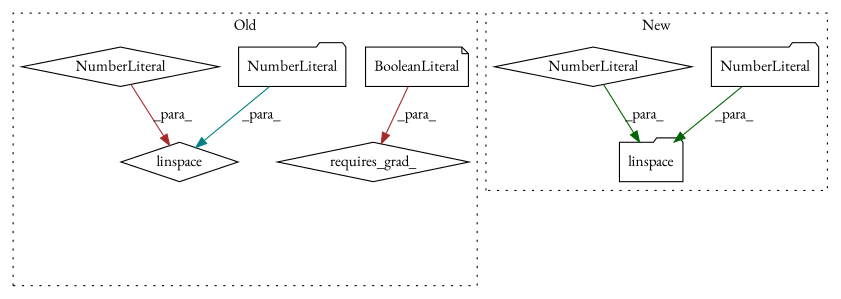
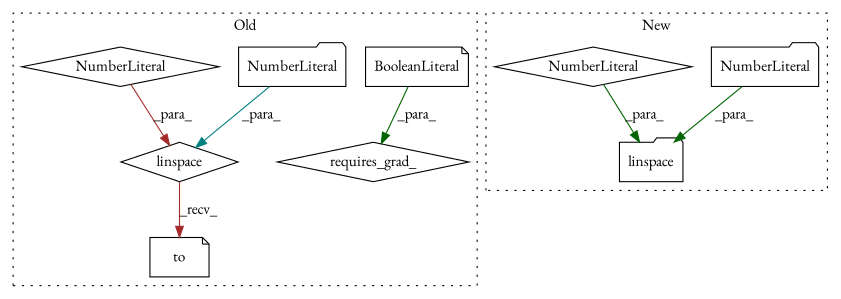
  digraph {
    fontname="EB Garamond"
    node [a=32 fontname="EB Garamond" l=1 shape=diamond]
    edge [color=brown fontname="EB Garamond"]
    n1 [l="15,1" label=requires_grad_ s="3204,3223"]
    n2 [a=9 l=4 label=BooleanLiteral s=3219 shape=note]
+   n3 [l="3,1" label=to s="3194,3202" shape=note]
    n4 [l="9,1" label=linspace s="3176,3192"]
    n5 [a=34 l=3 label=NumberLiteral s=3189 shape=folder]
    n6 [a=34 label=NumberLiteral s=3187]
    n7 [l="9,1" label=linspace s="3155,3177" shape=folder]
    n8 [a=34 label=NumberLiteral s=3164 shape=folder]
    n9 [a=34 label=NumberLiteral s=3166]
    subgraph cluster_1 {
      label=Old
      style=dotted
      n1
      n2
+     n3
      n4
      n5
      n6
    }
    subgraph cluster_2 {
      label=New
      style=dotted
      n7
      n8
      n9
    }
-   n2 -> n1 [label=_para_]
+   n2 -> n1 [color=darkgreen label=_para_]
+   n4 -> n3 [label=_recv_]
    n5 -> n4 [color=teal label=_para_]
    n6 -> n4 [label=_para_]
    n8 -> n7 [color=darkgreen label=_para_]
    n9 -> n7 [color=darkgreen label=_para_]
  }
